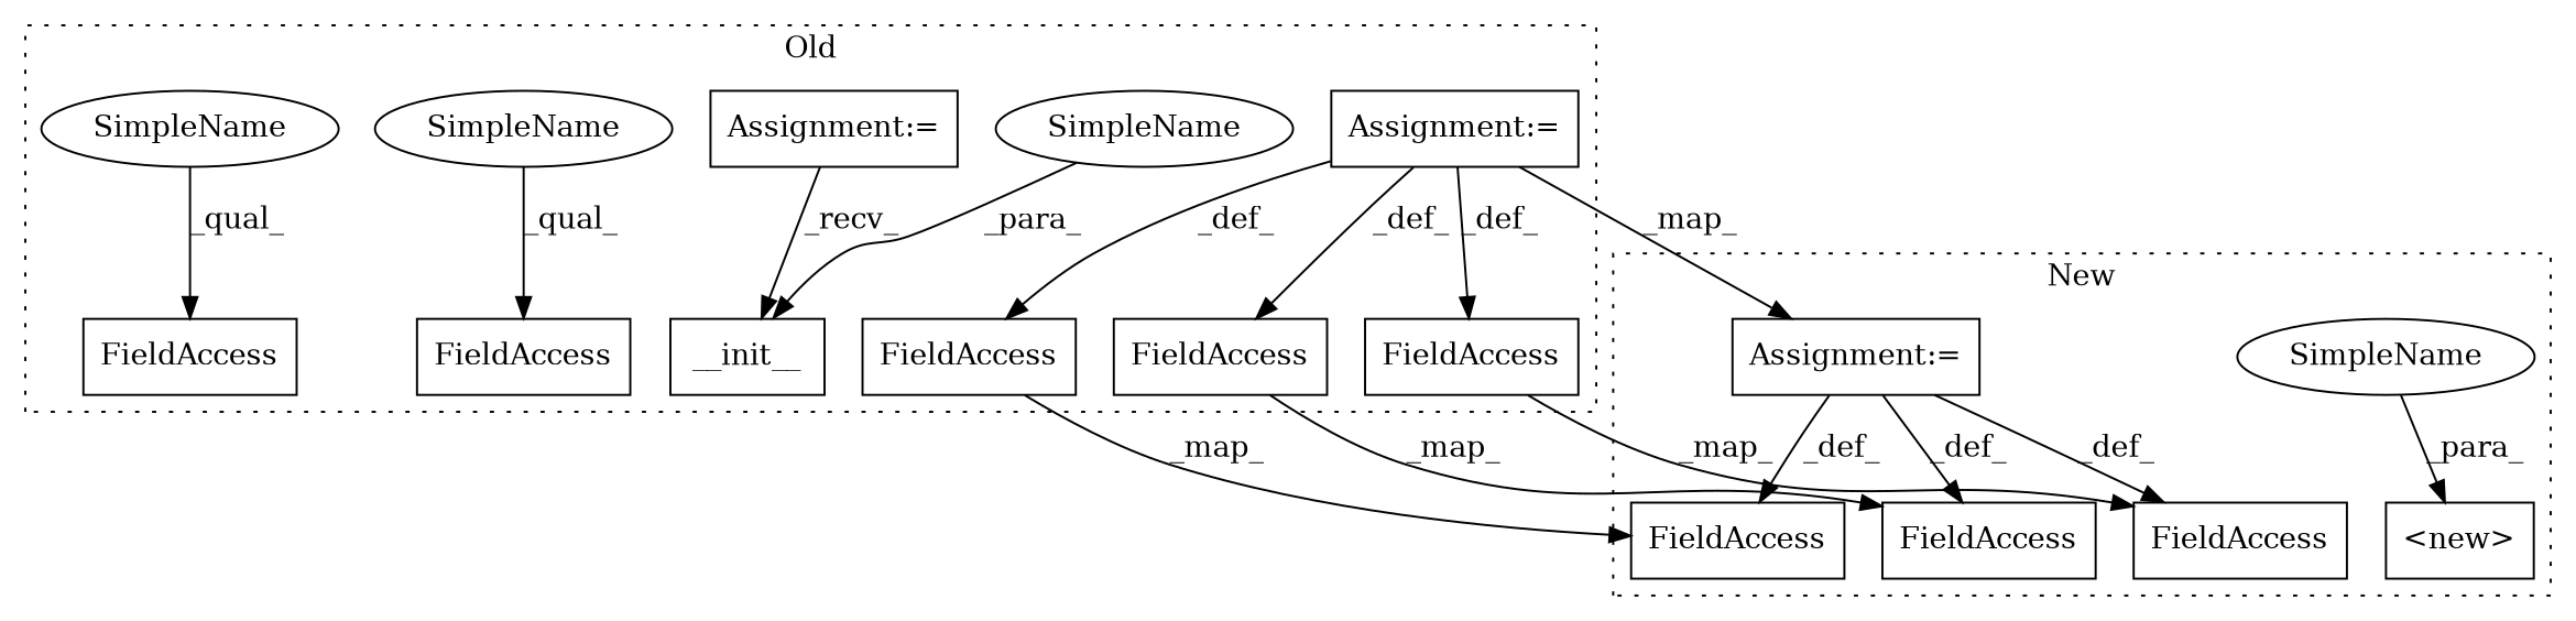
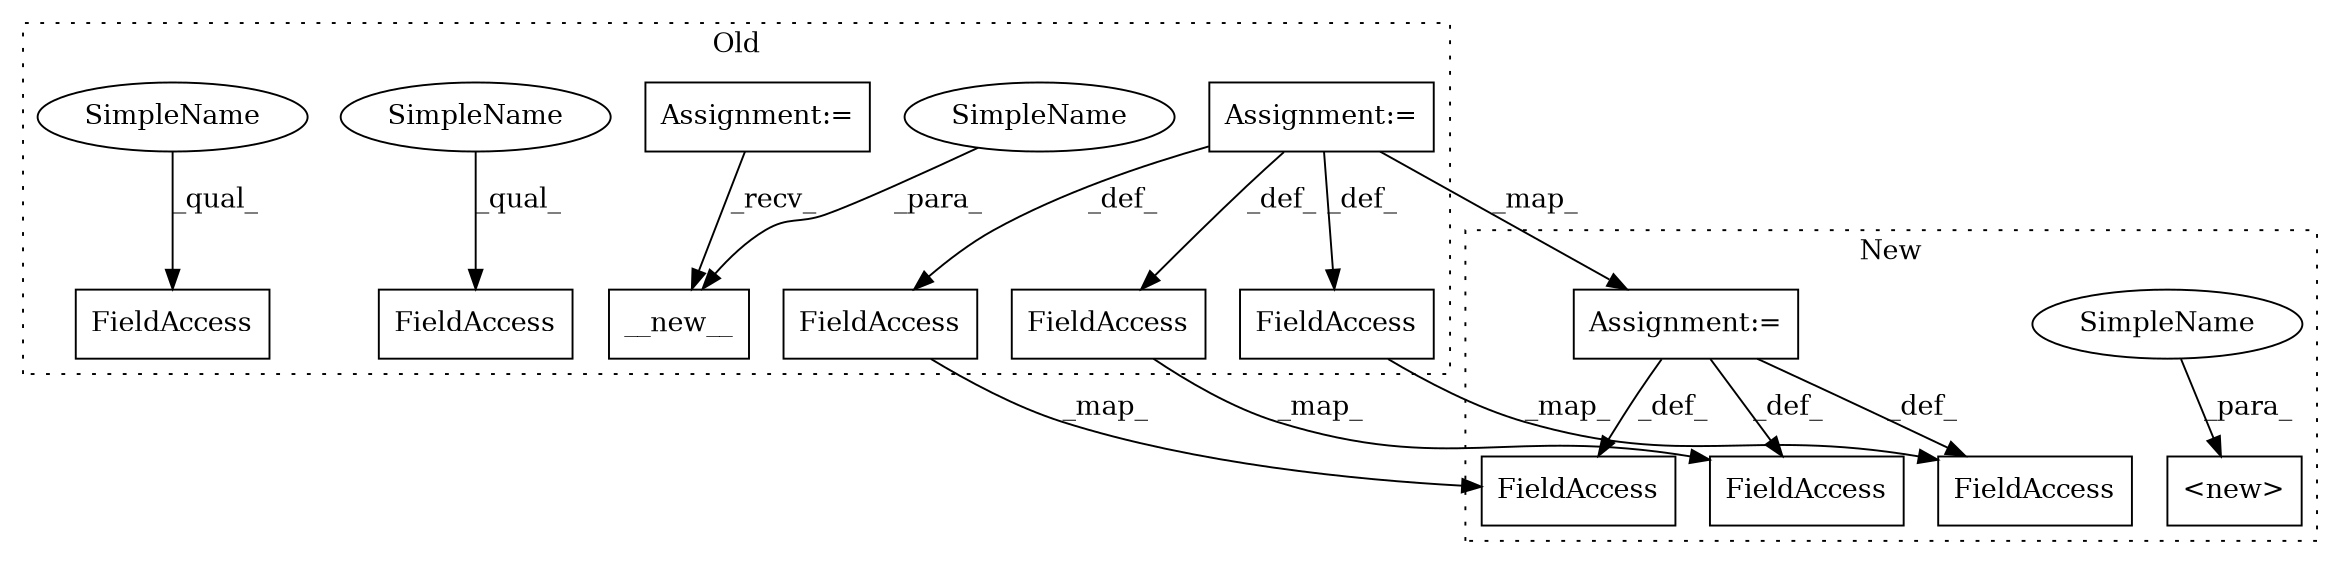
  digraph {
    node [a=22 l=12 s=4267 shape=box]
-   n1 [a=32 l="9,1" label=__init__ s="3823,3852"]
+   n1 [a=32 l="9,1" label=__new__ s="3823,3852"]
    n2 [a=7 l=5 label="Assignment:=" s=3676]
    n3 [label=FieldAccess s=4877]
    n4 [a=7 l=1 label="Assignment:=" s=3870]
    n5 [label=FieldAccess s=4797]
    n6 [l=11 label=FieldAccess s=3859]
    n7 [l=9 label=FieldAccess]
    n8 [label=FieldAccess s=4289]
    n9 [a=42 l=4 label=SimpleName s=4289 shape=ellipse]
    n10 [a=42 l=4 label=SimpleName shape=ellipse]
    n11 [a=42 l=4 label=SimpleName s=3832 shape=ellipse]
    n12 [a=46 l="6,2" label="<new>" s="3709,3736"]
    n13 [label=FieldAccess s=4881]
    n14 [a=7 l=1 label="Assignment:=" s=3862]
    n15 [label=FieldAccess s=4801]
    n16 [l=11 label=FieldAccess s=3851]
    n17 [a=42 l=4 label=SimpleName s=3732 shape=ellipse]
    subgraph cluster_1 {
      label=Old
      style=dotted
      n1
      n2
      n3
      n4
      n5
      n6
      n7
      n8
      n9
      n10
      n11
    }
    subgraph cluster_2 {
      label=New
      style=dotted
      n12
      n13
      n14
      n15
      n16
      n17
    }
    n2 -> n1 [label=_recv_]
    n3 -> n13 [label=_map_]
    n4 -> n3 [label=_def_]
    n4 -> n5 [label=_def_]
    n4 -> n6 [label=_def_]
    n4 -> n14 [label=_map_]
    n5 -> n15 [label=_map_]
    n6 -> n16 [label=_map_]
    n9 -> n8 [label=_qual_]
    n10 -> n7 [label=_qual_]
    n11 -> n1 [label=_para_]
    n14 -> n13 [label=_def_]
    n14 -> n15 [label=_def_]
    n14 -> n16 [label=_def_]
    n17 -> n12 [label=_para_]
  }
